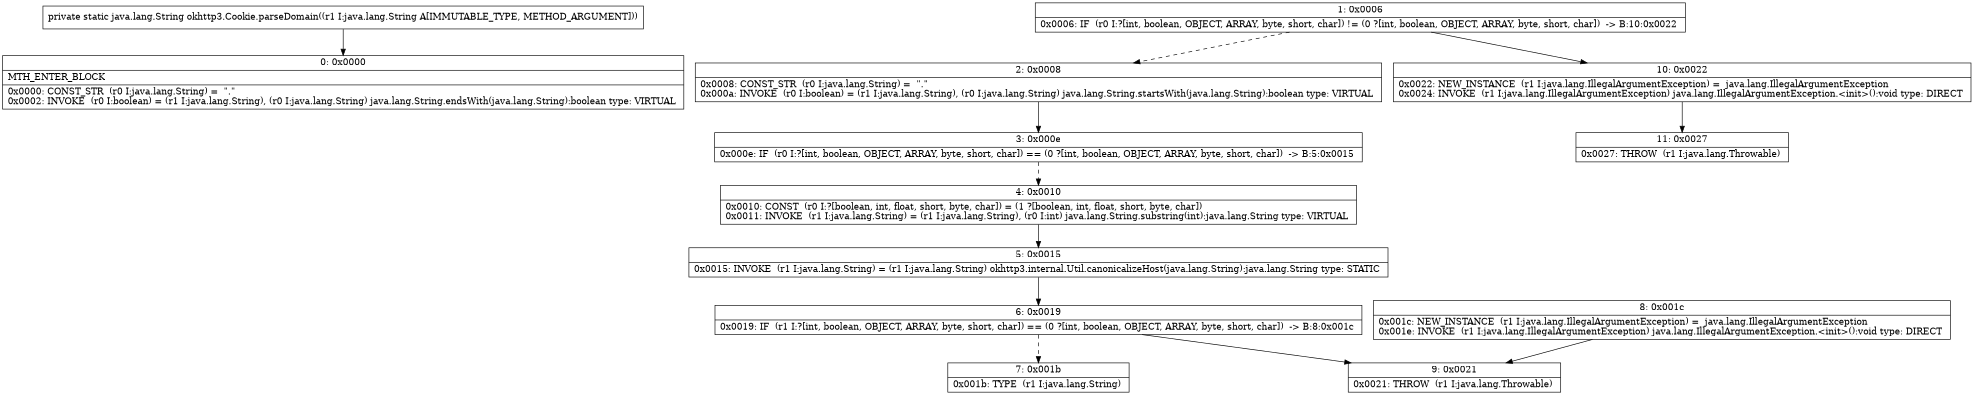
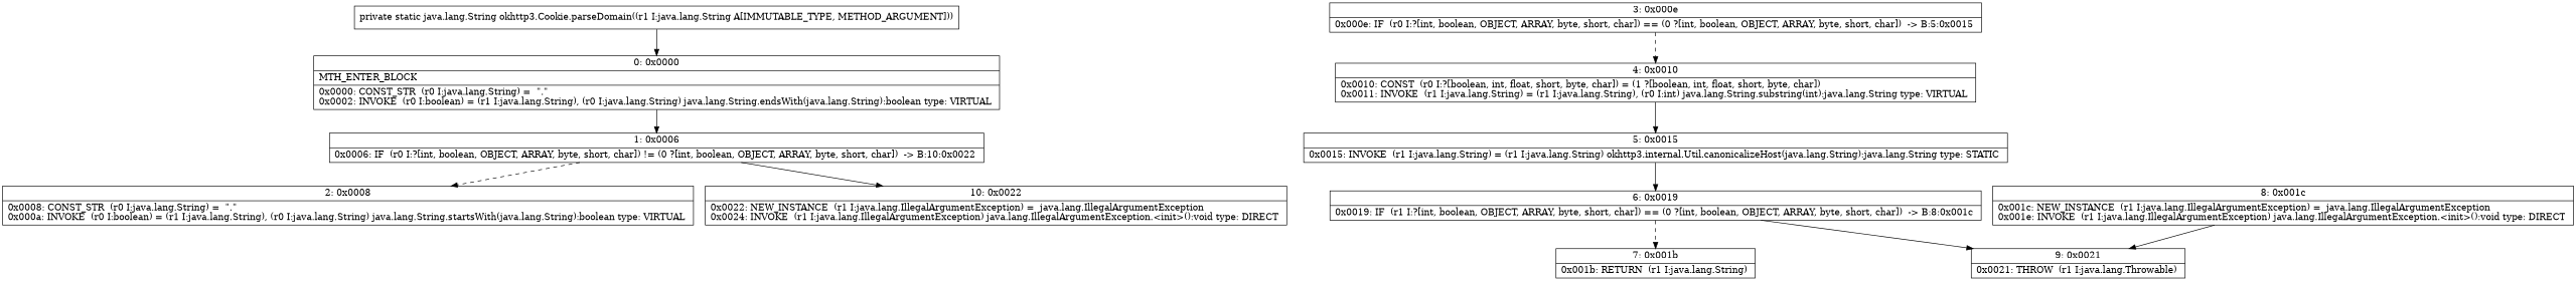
  digraph {
    node [shape=record]
    n1 [label="{0\:\ 0x0000|MTH_ENTER_BLOCK\l|0x0000: CONST_STR  (r0 I:java.lang.String) =  \".\" \l0x0002: INVOKE  (r0 I:boolean) = (r1 I:java.lang.String), (r0 I:java.lang.String) java.lang.String.endsWith(java.lang.String):boolean type: VIRTUAL \l}"]
    n2 [label="{1\:\ 0x0006|0x0006: IF  (r0 I:?[int, boolean, OBJECT, ARRAY, byte, short, char]) != (0 ?[int, boolean, OBJECT, ARRAY, byte, short, char])  \-\> B:10:0x0022 \l}"]
    n3 [label="{2\:\ 0x0008|0x0008: CONST_STR  (r0 I:java.lang.String) =  \".\" \l0x000a: INVOKE  (r0 I:boolean) = (r1 I:java.lang.String), (r0 I:java.lang.String) java.lang.String.startsWith(java.lang.String):boolean type: VIRTUAL \l}"]
    n4 [label="{10\:\ 0x0022|0x0022: NEW_INSTANCE  (r1 I:java.lang.IllegalArgumentException) =  java.lang.IllegalArgumentException \l0x0024: INVOKE  (r1 I:java.lang.IllegalArgumentException) java.lang.IllegalArgumentException.\<init\>():void type: DIRECT \l}"]
    n5 [label="{3\:\ 0x000e|0x000e: IF  (r0 I:?[int, boolean, OBJECT, ARRAY, byte, short, char]) == (0 ?[int, boolean, OBJECT, ARRAY, byte, short, char])  \-\> B:5:0x0015 \l}"]
-   n6 [label="{11\:\ 0x0027|0x0027: THROW  (r1 I:java.lang.Throwable) \l}"]
    n7 [label="{4\:\ 0x0010|0x0010: CONST  (r0 I:?[boolean, int, float, short, byte, char]) = (1 ?[boolean, int, float, short, byte, char]) \l0x0011: INVOKE  (r1 I:java.lang.String) = (r1 I:java.lang.String), (r0 I:int) java.lang.String.substring(int):java.lang.String type: VIRTUAL \l}"]
    n8 [label="{5\:\ 0x0015|0x0015: INVOKE  (r1 I:java.lang.String) = (r1 I:java.lang.String) okhttp3.internal.Util.canonicalizeHost(java.lang.String):java.lang.String type: STATIC \l}"]
    n9 [label="{6\:\ 0x0019|0x0019: IF  (r1 I:?[int, boolean, OBJECT, ARRAY, byte, short, char]) == (0 ?[int, boolean, OBJECT, ARRAY, byte, short, char])  \-\> B:8:0x001c \l}"]
-   n10 [label="{7\:\ 0x001b|0x001b: TYPE  (r1 I:java.lang.String) \l}"]
+   n10 [label="{7\:\ 0x001b|0x001b: RETURN  (r1 I:java.lang.String) \l}"]
    n11 [label="{9\:\ 0x0021|0x0021: THROW  (r1 I:java.lang.Throwable) \l}"]
    n12 [label="{8\:\ 0x001c|0x001c: NEW_INSTANCE  (r1 I:java.lang.IllegalArgumentException) =  java.lang.IllegalArgumentException \l0x001e: INVOKE  (r1 I:java.lang.IllegalArgumentException) java.lang.IllegalArgumentException.\<init\>():void type: DIRECT \l}"]
    n13 [label="{private static java.lang.String okhttp3.Cookie.parseDomain((r1 I:java.lang.String A[IMMUTABLE_TYPE, METHOD_ARGUMENT])) }"]
+   n1 -> n2
    n2 -> n3 [style=dashed]
    n2 -> n4
-   n3 -> n5
-   n4 -> n6
    n5 -> n7 [style=dashed]
    n7 -> n8
    n8 -> n9
    n9 -> n10 [style=dashed]
    n9 -> n11
    n12 -> n11
    n13 -> n1
  }
